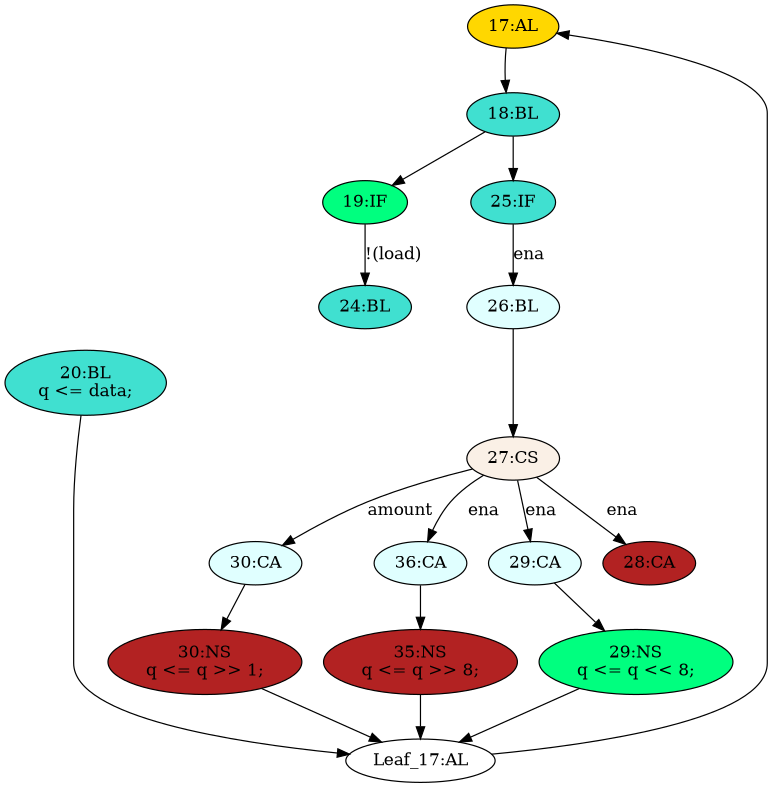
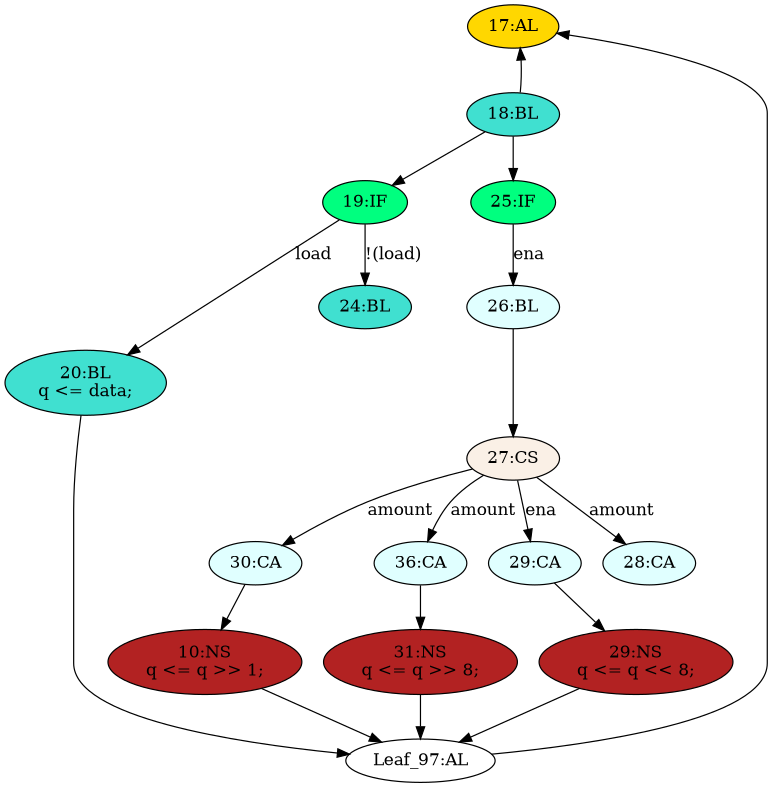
  strict digraph {
    node [fillcolor=lightcyan statements="[]" style=filled typ=Block]
    edge [cond="[]" lineno=None]
    n1 [ast="<pyverilog.vparser.ast.Always object at 0x7f76f19f71d0>" clk_sens=True fillcolor=gold label="17:AL" sens="['clk']" typ=Always use_var="['load', 'ena', 'amount', 'data', 'q']"]
    n2 [ast="<pyverilog.vparser.ast.Block object at 0x7f76f19e3d10>" fillcolor=turquoise label="18:BL"]
    n3 [ast="<pyverilog.vparser.ast.IfStatement object at 0x7f76f19e3610>" fillcolor=springgreen label="19:IF" typ=IfStatement]
-   n4 [ast="<pyverilog.vparser.ast.IfStatement object at 0x7f76f198ebd0>" fillcolor=turquoise label="25:IF" typ=IfStatement]
+   n4 [ast="<pyverilog.vparser.ast.IfStatement object at 0x7f76f198ebd0>" fillcolor=springgreen label="25:IF" typ=IfStatement]
    n5 [ast="<pyverilog.vparser.ast.Block object at 0x7f76f19f7090>" fillcolor=turquoise label="20:BL\nq <= data;" statements="[<pyverilog.vparser.ast.NonblockingSubstitution object at 0x7f76f19e3210>]"]
    n6 [ast="<pyverilog.vparser.ast.Block object at 0x7f76f198ee90>" fillcolor=turquoise label="24:BL"]
    n7 [ast="<pyverilog.vparser.ast.Case object at 0x7f76f19e6f50>" label="30:CA" typ=Case]
-   n8 [ast="<pyverilog.vparser.ast.NonblockingSubstitution object at 0x7f76f31ff450>" fillcolor=firebrick label="30:NS\nq <= q >> 1;" statements="[<pyverilog.vparser.ast.NonblockingSubstitution object at 0x7f76f31ff450>]" typ=NonblockingSubstitution]
-   n9 [def_var="['q']" label="Leaf_17:AL" fillcolor="" statements="" style="" typ=""]
+   n8 [ast="<pyverilog.vparser.ast.NonblockingSubstitution object at 0x7f76f31ff450>" fillcolor=firebrick label="10:NS\nq <= q >> 1;" statements="[<pyverilog.vparser.ast.NonblockingSubstitution object at 0x7f76f31ff450>]" typ=NonblockingSubstitution]
+   n9 [def_var="['q']" label="Leaf_97:AL" fillcolor="" statements="" style="" typ=""]
    n10 [ast="<pyverilog.vparser.ast.CaseStatement object at 0x7f76f5b45d10>" fillcolor=linen label="27:CS" typ=CaseStatement]
    n11 [ast="<pyverilog.vparser.ast.Case object at 0x7f76f1caa1d0>" label="36:CA" typ=Case]
    n12 [ast="<pyverilog.vparser.ast.Case object at 0x7f76f19e6750>" label="29:CA" typ=Case]
-   n13 [ast="<pyverilog.vparser.ast.Case object at 0x7f76f19f1250>" fillcolor=firebrick label="28:CA" typ=Case]
-   n14 [ast="<pyverilog.vparser.ast.NonblockingSubstitution object at 0x7f76f1caa310>" fillcolor=firebrick label="35:NS\nq <= q >> 8;" statements="[<pyverilog.vparser.ast.NonblockingSubstitution object at 0x7f76f1caa310>]" typ=NonblockingSubstitution]
-   n15 [ast="<pyverilog.vparser.ast.NonblockingSubstitution object at 0x7f76f19e6d10>" fillcolor=springgreen label="29:NS\nq <= q << 8;" statements="[<pyverilog.vparser.ast.NonblockingSubstitution object at 0x7f76f19e6d10>]" typ=NonblockingSubstitution]
+   n13 [ast="<pyverilog.vparser.ast.Case object at 0x7f76f19f1250>" label="28:CA" typ=Case]
+   n14 [ast="<pyverilog.vparser.ast.NonblockingSubstitution object at 0x7f76f1caa310>" fillcolor=firebrick label="31:NS\nq <= q >> 8;" statements="[<pyverilog.vparser.ast.NonblockingSubstitution object at 0x7f76f1caa310>]" typ=NonblockingSubstitution]
+   n15 [ast="<pyverilog.vparser.ast.NonblockingSubstitution object at 0x7f76f19e6d10>" fillcolor=firebrick label="29:NS\nq <= q << 8;" statements="[<pyverilog.vparser.ast.NonblockingSubstitution object at 0x7f76f19e6d10>]" typ=NonblockingSubstitution]
    n16 [ast="<pyverilog.vparser.ast.Block object at 0x7f76f198ecd0>" label="26:BL"]
-   n1 -> n2
+   n2 -> n1
    n2 -> n3
    n2 -> n4
+   n3 -> n5 [cond="['load']" label=load lineno=19]
    n3 -> n6 [cond="['load']" label="!(load)" lineno=19]
    n4 -> n16 [cond="['ena']" label=ena lineno=25]
    n5 -> n9
    n7 -> n8
    n8 -> n9
    n9 -> n1 [cond="" lineno=""]
    n10 -> n7 [cond="['amount']" label=amount lineno=27]
-   n10 -> n11 [cond="['amount']" label=ena lineno=27]
+   n10 -> n11 [cond="['amount']" label=amount lineno=27]
    n10 -> n12 [cond="['amount']" label=ena lineno=27]
-   n10 -> n13 [cond="['amount']" label=ena lineno=27]
+   n10 -> n13 [cond="['amount']" label=amount lineno=27]
    n11 -> n14
    n12 -> n15
    n14 -> n9
    n15 -> n9
    n16 -> n10
  }
